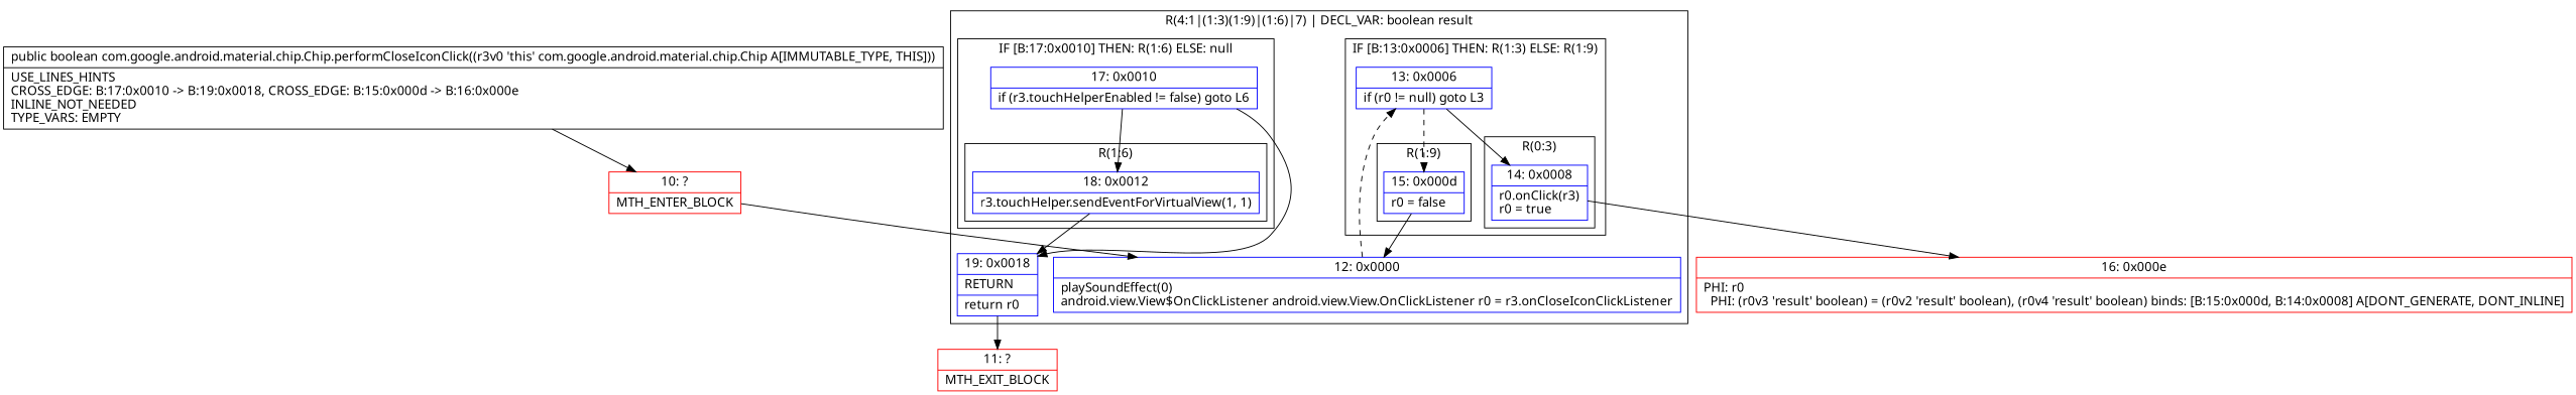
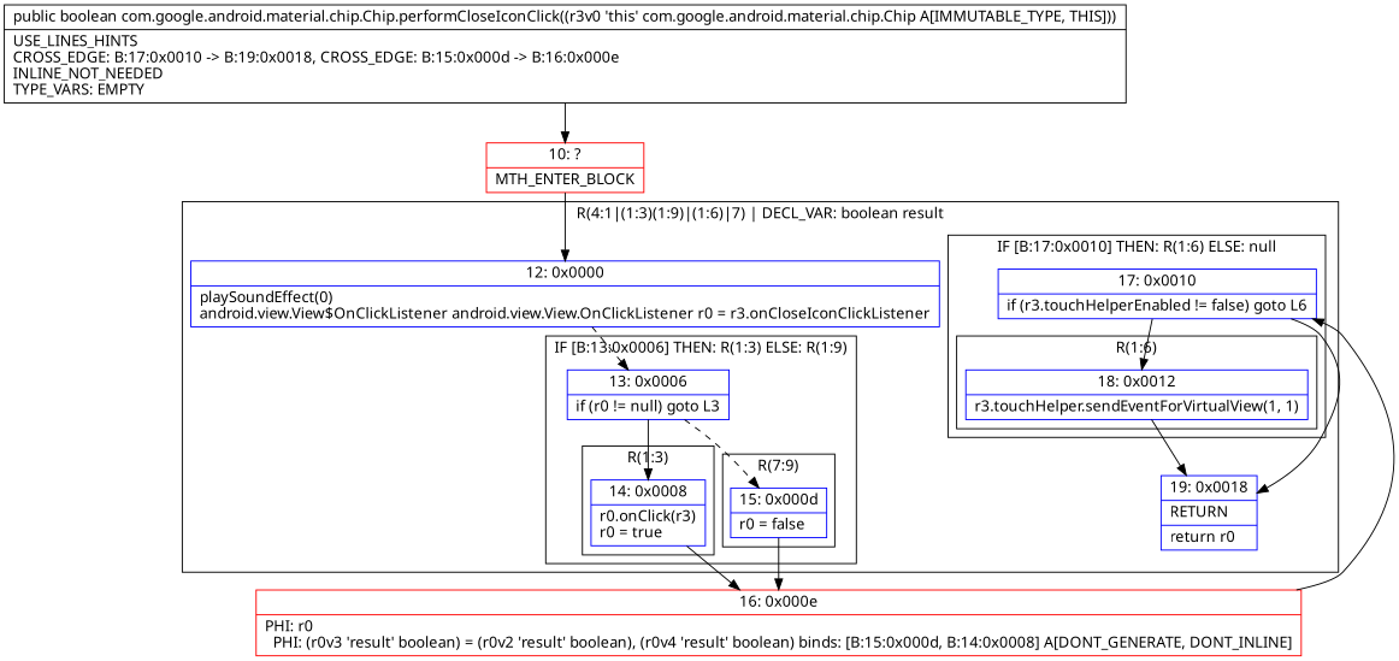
  digraph {
    fontname="Noto Sans"
    node [color=blue fontname="Noto Sans" shape=record]
    edge [fontname="Noto Sans"]
    n1 [label="{14\:\ 0x0008|r0.onClick(r3)\lr0 = true\l}"]
    n2 [label="{15\:\ 0x000d|r0 = false\l}"]
    n3 [label="{13\:\ 0x0006|if (r0 != null) goto L3\l}"]
    n4 [label="{18\:\ 0x0012|r3.touchHelper.sendEventForVirtualView(1, 1)\l}"]
    n5 [label="{17\:\ 0x0010|if (r3.touchHelperEnabled != false) goto L6\l}"]
    n6 [label="{12\:\ 0x0000|playSoundEffect(0)\landroid.view.View$OnClickListener android.view.View.OnClickListener r0 = r3.onCloseIconClickListener\l}"]
    n7 [label="{19\:\ 0x0018|RETURN\l|return r0\l}"]
    n8 [color=red label="{16\:\ 0x000e|PHI: r0 \l  PHI: (r0v3 'result' boolean) = (r0v2 'result' boolean), (r0v4 'result' boolean) binds: [B:15:0x000d, B:14:0x0008] A[DONT_GENERATE, DONT_INLINE]\l}"]
-   n9 [color=red label="{11\:\ ?|MTH_EXIT_BLOCK\l}"]
    n10 [color=red label="{10\:\ ?|MTH_ENTER_BLOCK\l}"]
    n11 [label="{public boolean com.google.android.material.chip.Chip.performCloseIconClick((r3v0 'this' com.google.android.material.chip.Chip A[IMMUTABLE_TYPE, THIS]))  | USE_LINES_HINTS\lCROSS_EDGE: B:17:0x0010 \-\> B:19:0x0018, CROSS_EDGE: B:15:0x000d \-\> B:16:0x000e\lINLINE_NOT_NEEDED\lTYPE_VARS: EMPTY\l}" color=""]
    subgraph cluster_1 {
      label="R(4:1|(1:3)(1:9)|(1:6)|7) | DECL_VAR: boolean result\l"
      n6
      n7
      subgraph cluster_2 {
        label="IF [B:13:0x0006] THEN: R(1:3) ELSE: R(1:9)"
        n3
        subgraph cluster_3 {
-         label="R(0:3)"
+         label="R(1:3)"
          n1
        }
        subgraph cluster_4 {
-         label="R(1:9)"
+         label="R(7:9)"
          n2
        }
      }
      subgraph cluster_5 {
        label="IF [B:17:0x0010] THEN: R(1:6) ELSE: null"
        n5
        subgraph cluster_6 {
          label="R(1:6)"
          n4
        }
      }
    }
    n1 -> n8
-   n2 -> n6
+   n2 -> n8
    n3 -> n1
    n3 -> n2 [style=dashed]
    n4 -> n7
    n5 -> n4
    n5 -> n7 [style=solid]
    n6 -> n3 [style=dashed]
-   n7 -> n9
+   n8 -> n5
    n10 -> n6
    n11 -> n10
  }
